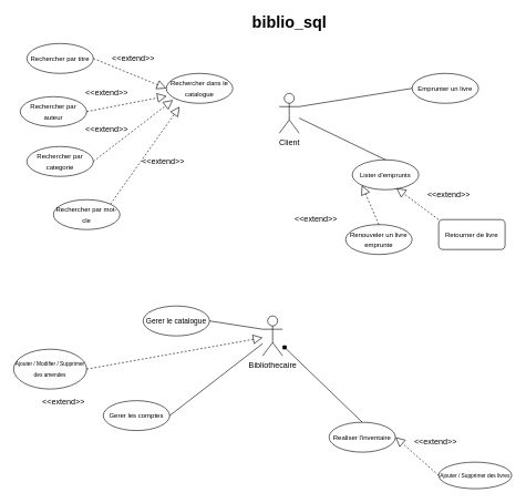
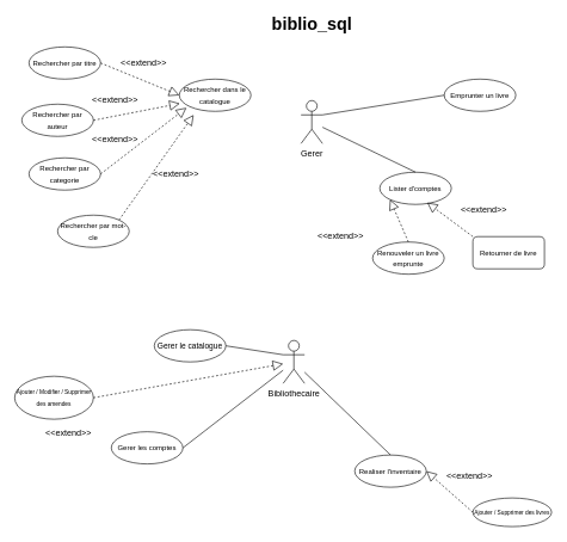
  <mxCell id="0" />
  <mxCell id="1" parent="0" />
- <mxCell id="2" value="Client" style="shape=umlActor;verticalLabelPosition=bottom;verticalAlign=top;html=1;" parent="1" vertex="1"><mxGeometry x="420" y="140" width="30" height="60" as="geometry" /></mxCell>
+ <mxCell id="2" value="Gerer" style="shape=umlActor;verticalLabelPosition=bottom;verticalAlign=top;html=1;" parent="1" vertex="1"><mxGeometry x="420" y="140" width="30" height="60" as="geometry" /></mxCell>
  <mxCell id="3" value="Bibliothecaire" style="shape=umlActor;verticalLabelPosition=bottom;verticalAlign=top;html=1;" parent="1" vertex="1"><mxGeometry x="395" y="475" width="30" height="60" as="geometry" /></mxCell>
  <mxCell id="4" value="biblio_sql" style="text;align=center;fontStyle=1;verticalAlign=middle;spacingLeft=3;spacingRight=3;strokeColor=none;rotatable=0;points=[[0,0.5],[1,0.5]];portConstraint=eastwest;html=1;fontSize=24;" parent="1" vertex="1"><mxGeometry x="367.5" y="20" width="135" height="26" as="geometry" /></mxCell>
  <mxCell id="5" value="&lt;p style=&quot;line-height: 120%;&quot;&gt;&lt;font style=&quot;font-size: 10px;&quot;&gt;Gerer les comptes&lt;/font&gt;&lt;/p&gt;" style="ellipse;whiteSpace=wrap;html=1;" parent="1" vertex="1"><mxGeometry x="155" y="602.5" width="100" height="45" as="geometry" /></mxCell>
  <mxCell id="6" value="&lt;p style=&quot;line-height: 120%;&quot;&gt;&lt;font style=&quot;font-size: 10px;&quot;&gt;Rechercher dans le catalogue&lt;/font&gt;&lt;/p&gt;" style="ellipse;whiteSpace=wrap;html=1;" parent="1" vertex="1"><mxGeometry x="250" y="110" width="100" height="45" as="geometry" /></mxCell>
  <mxCell id="7" value="&lt;p style=&quot;line-height: 120%;&quot;&gt;&lt;span style=&quot;font-size: 11px;&quot;&gt;Gerer le catalogue&lt;/span&gt;&lt;/p&gt;" style="ellipse;whiteSpace=wrap;html=1;" parent="1" vertex="1"><mxGeometry x="215" y="460" width="100" height="45" as="geometry" /></mxCell>
  <mxCell id="8" value="&lt;p style=&quot;line-height: 120%;&quot;&gt;&lt;font style=&quot;font-size: 10px;&quot;&gt;Realiser l'inventaire&lt;/font&gt;&lt;/p&gt;" style="ellipse;whiteSpace=wrap;html=1;" parent="1" vertex="1"><mxGeometry x="495" y="635" width="100" height="45" as="geometry" /></mxCell>
  <mxCell id="9" value="" style="endArrow=none;html=1;rounded=0;entryX=0;entryY=0.333;entryDx=0;entryDy=0;entryPerimeter=0;exitX=1;exitY=0.5;exitDx=0;exitDy=0;" parent="1" source="7" target="3" edge="1"><mxGeometry width="50" height="50" relative="1" as="geometry"><mxPoint x="375" y="585" as="sourcePoint" /><mxPoint x="425" y="535" as="targetPoint" /></mxGeometry></mxCell>
  <mxCell id="10" value="" style="endArrow=none;html=1;rounded=0;exitX=1;exitY=0.5;exitDx=0;exitDy=0;" parent="1" source="5" target="3" edge="1"><mxGeometry width="50" height="50" relative="1" as="geometry"><mxPoint x="375" y="585" as="sourcePoint" /><mxPoint x="425" y="535" as="targetPoint" /></mxGeometry></mxCell>
- <mxCell id="11" value="" style="endArrow=diamond;html=1;rounded=0;exitX=0.5;exitY=0;exitDx=0;exitDy=0;" parent="1" source="8" target="3" edge="1"><mxGeometry width="50" height="50" relative="1" as="geometry"><mxPoint x="375" y="585" as="sourcePoint" /><mxPoint x="425" y="535" as="targetPoint" /></mxGeometry></mxCell>
+ <mxCell id="11" value="" style="endArrow=none;html=1;rounded=0;exitX=0.5;exitY=0;exitDx=0;exitDy=0;" parent="1" source="8" target="3" edge="1"><mxGeometry width="50" height="50" relative="1" as="geometry"><mxPoint x="375" y="585" as="sourcePoint" /><mxPoint x="425" y="535" as="targetPoint" /></mxGeometry></mxCell>
  <mxCell id="12" value="&lt;p style=&quot;line-height: 120%;&quot;&gt;&lt;font style=&quot;font-size: 10px;&quot;&gt;Rechercher par titre&lt;/font&gt;&lt;/p&gt;" style="ellipse;whiteSpace=wrap;html=1;" parent="1" vertex="1"><mxGeometry x="40" y="65" width="100" height="45" as="geometry" /></mxCell>
  <mxCell id="13" value="&lt;p style=&quot;line-height: 120%;&quot;&gt;&lt;font style=&quot;font-size: 10px;&quot;&gt;Rechercher par auteur&lt;/font&gt;&lt;/p&gt;" style="ellipse;whiteSpace=wrap;html=1;" parent="1" vertex="1"><mxGeometry x="30" y="145" width="100" height="45" as="geometry" /></mxCell>
  <mxCell id="14" value="&lt;p style=&quot;line-height: 120%;&quot;&gt;&lt;font style=&quot;font-size: 10px;&quot;&gt;Rechercher par categorie&lt;/font&gt;&lt;/p&gt;" style="ellipse;whiteSpace=wrap;html=1;" parent="1" vertex="1"><mxGeometry x="40" y="220" width="100" height="45" as="geometry" /></mxCell>
  <mxCell id="15" value="&lt;p style=&quot;line-height: 120%;&quot;&gt;&lt;font style=&quot;font-size: 10px;&quot;&gt;Rechercher par mot-cle&lt;/font&gt;&lt;/p&gt;" style="ellipse;whiteSpace=wrap;html=1;" parent="1" vertex="1"><mxGeometry x="80" y="300" width="100" height="45" as="geometry" /></mxCell>
  <mxCell id="16" value="&lt;p style=&quot;line-height: 120%;&quot;&gt;&lt;font style=&quot;font-size: 8px;&quot;&gt;Ajouter / Modifier / Supprimer des amendes&lt;/font&gt;&lt;/p&gt;" style="ellipse;whiteSpace=wrap;html=1;" parent="1" vertex="1"><mxGeometry x="20" y="525" width="110" height="60" as="geometry" /></mxCell>
  <mxCell id="17" value="&lt;p style=&quot;line-height: 120%;&quot;&gt;&lt;font style=&quot;font-size: 8px;&quot;&gt;Ajouter / Supprimer des livres&lt;/font&gt;&lt;/p&gt;" style="ellipse;whiteSpace=wrap;html=1;" parent="1" vertex="1"><mxGeometry x="660" y="695" width="110" height="40" as="geometry" /></mxCell>
  <mxCell id="18" value="&lt;p style=&quot;line-height: 120%;&quot;&gt;&lt;font style=&quot;font-size: 10px;&quot;&gt;Emprunter un livre&lt;/font&gt;&lt;/p&gt;" style="ellipse;whiteSpace=wrap;html=1;" parent="1" vertex="1"><mxGeometry x="620" y="110" width="100" height="45" as="geometry" /></mxCell>
  <mxCell id="19" value="" style="endArrow=none;html=1;rounded=0;entryX=1;entryY=0.333;entryDx=0;entryDy=0;entryPerimeter=0;exitX=0;exitY=0.5;exitDx=0;exitDy=0;" parent="1" source="18" target="2" edge="1"><mxGeometry width="50" height="50" relative="1" as="geometry"><mxPoint x="360" y="340" as="sourcePoint" /><mxPoint x="410" y="290" as="targetPoint" /></mxGeometry></mxCell>
- <mxCell id="20" value="&lt;p style=&quot;line-height: 120%;&quot;&gt;&lt;font style=&quot;font-size: 10px;&quot;&gt;Lister d'emprunts&lt;/font&gt;&lt;/p&gt;" style="ellipse;whiteSpace=wrap;html=1;" parent="1" vertex="1"><mxGeometry x="530" y="240" width="100" height="45" as="geometry" /></mxCell>
+ <mxCell id="20" value="&lt;p style=&quot;line-height: 120%;&quot;&gt;&lt;font style=&quot;font-size: 10px;&quot;&gt;Lister d'comptes&lt;/font&gt;&lt;/p&gt;" style="ellipse;whiteSpace=wrap;html=1;" parent="1" vertex="1"><mxGeometry x="530" y="240" width="100" height="45" as="geometry" /></mxCell>
  <mxCell id="21" value="&lt;p style=&quot;line-height: 120%;&quot;&gt;&lt;font style=&quot;font-size: 10px;&quot;&gt;Retourner de livre&lt;/font&gt;&lt;/p&gt;" style="whiteSpace=wrap;html=1;rounded=1;" parent="1" vertex="1"><mxGeometry x="660" y="330" width="100" height="45" as="geometry" /></mxCell>
  <mxCell id="22" value="&lt;p style=&quot;line-height: 120%;&quot;&gt;&lt;font style=&quot;font-size: 10px;&quot;&gt;Renouveler un livre emprunte&lt;/font&gt;&lt;/p&gt;" style="ellipse;whiteSpace=wrap;html=1;" parent="1" vertex="1"><mxGeometry x="520" y="337.5" width="100" height="45" as="geometry" /></mxCell>
  <mxCell id="23" value="" style="endArrow=none;html=1;rounded=0;exitX=0.5;exitY=0;exitDx=0;exitDy=0;" parent="1" source="20" target="2" edge="1"><mxGeometry width="50" height="50" relative="1" as="geometry"><mxPoint x="520" y="430" as="sourcePoint" /><mxPoint x="570" y="380" as="targetPoint" /></mxGeometry></mxCell>
  <mxCell id="24" value="&amp;lt;&amp;lt;extend&amp;gt;&amp;gt;" style="text;html=1;align=center;verticalAlign=middle;resizable=0;points=[];autosize=1;strokeColor=none;fillColor=none;" parent="1" vertex="1"><mxGeometry x="155" y="72.5" width="90" height="30" as="geometry" /></mxCell>
  <mxCell id="25" value="&amp;lt;&amp;lt;extend&amp;gt;&amp;gt;" style="text;html=1;align=center;verticalAlign=middle;resizable=0;points=[];autosize=1;strokeColor=none;fillColor=none;" parent="1" vertex="1"><mxGeometry x="115" y="125" width="90" height="30" as="geometry" /></mxCell>
  <mxCell id="26" value="&amp;lt;&amp;lt;extend&amp;gt;&amp;gt;" style="text;html=1;align=center;verticalAlign=middle;resizable=0;points=[];autosize=1;strokeColor=none;fillColor=none;" parent="1" vertex="1"><mxGeometry x="115" y="180" width="90" height="30" as="geometry" /></mxCell>
  <mxCell id="27" value="&amp;lt;&amp;lt;extend&amp;gt;&amp;gt;" style="text;html=1;align=center;verticalAlign=middle;resizable=0;points=[];autosize=1;strokeColor=none;fillColor=none;" parent="1" vertex="1"><mxGeometry x="200" y="227.5" width="90" height="30" as="geometry" /></mxCell>
  <mxCell id="28" value="&amp;lt;&amp;lt;extend&amp;gt;&amp;gt;" style="text;html=1;align=center;verticalAlign=middle;resizable=0;points=[];autosize=1;strokeColor=none;fillColor=none;" parent="1" vertex="1"><mxGeometry x="430" y="315" width="90" height="30" as="geometry" /></mxCell>
  <mxCell id="29" value="&amp;lt;&amp;lt;extend&amp;gt;&amp;gt;" style="text;html=1;align=center;verticalAlign=middle;resizable=0;points=[];autosize=1;strokeColor=none;fillColor=none;" parent="1" vertex="1"><mxGeometry x="630" y="277.5" width="90" height="30" as="geometry" /></mxCell>
  <mxCell id="30" value="&amp;lt;&amp;lt;extend&amp;gt;&amp;gt;" style="text;html=1;align=center;verticalAlign=middle;resizable=0;points=[];autosize=1;strokeColor=none;fillColor=none;" parent="1" vertex="1"><mxGeometry x="50" y="590" width="90" height="30" as="geometry" /></mxCell>
  <mxCell id="31" value="" style="endArrow=block;dashed=1;endFill=0;endSize=12;html=1;rounded=0;entryX=0;entryY=0.5;entryDx=0;entryDy=0;exitX=1;exitY=0.5;exitDx=0;exitDy=0;" parent="1" source="12" target="6" edge="1"><mxGeometry width="160" relative="1" as="geometry"><mxPoint x="460" y="270" as="sourcePoint" /><mxPoint x="620" y="270" as="targetPoint" /></mxGeometry></mxCell>
  <mxCell id="32" value="" style="endArrow=block;dashed=1;endFill=0;endSize=12;html=1;rounded=0;entryX=0.007;entryY=0.757;entryDx=0;entryDy=0;exitX=1;exitY=0.5;exitDx=0;exitDy=0;entryPerimeter=0;" parent="1" source="13" target="6" edge="1"><mxGeometry width="160" relative="1" as="geometry"><mxPoint x="150" y="98" as="sourcePoint" /><mxPoint x="260" y="143" as="targetPoint" /></mxGeometry></mxCell>
  <mxCell id="33" value="" style="endArrow=block;dashed=1;endFill=0;endSize=12;html=1;rounded=0;exitX=1;exitY=0.5;exitDx=0;exitDy=0;" parent="1" source="14" edge="1"><mxGeometry width="160" relative="1" as="geometry"><mxPoint x="160" y="108" as="sourcePoint" /><mxPoint x="260" y="150" as="targetPoint" /></mxGeometry></mxCell>
  <mxCell id="34" value="" style="endArrow=block;dashed=1;endFill=0;endSize=12;html=1;rounded=0;exitX=1;exitY=0;exitDx=0;exitDy=0;" parent="1" source="15" edge="1"><mxGeometry width="160" relative="1" as="geometry"><mxPoint x="170" y="118" as="sourcePoint" /><mxPoint x="270" y="160" as="targetPoint" /></mxGeometry></mxCell>
  <mxCell id="35" value="" style="endArrow=block;dashed=1;endFill=0;endSize=12;html=1;rounded=0;exitX=0.5;exitY=0;exitDx=0;exitDy=0;entryX=0;entryY=1;entryDx=0;entryDy=0;" parent="1" source="22" target="20" edge="1"><mxGeometry width="160" relative="1" as="geometry"><mxPoint x="176" y="317" as="sourcePoint" /><mxPoint x="280" y="170" as="targetPoint" /></mxGeometry></mxCell>
  <mxCell id="36" value="" style="endArrow=block;dashed=1;endFill=0;endSize=12;html=1;rounded=0;exitX=0;exitY=0;exitDx=0;exitDy=0;entryX=0.662;entryY=0.945;entryDx=0;entryDy=0;entryPerimeter=0;" parent="1" source="21" target="20" edge="1"><mxGeometry width="160" relative="1" as="geometry"><mxPoint x="355" y="350" as="sourcePoint" /><mxPoint x="374" y="313" as="targetPoint" /></mxGeometry></mxCell>
  <mxCell id="37" value="&amp;lt;&amp;lt;extend&amp;gt;&amp;gt;" style="text;html=1;align=center;verticalAlign=middle;resizable=0;points=[];autosize=1;strokeColor=none;fillColor=none;" parent="1" vertex="1"><mxGeometry x="610" y="650" width="90" height="30" as="geometry" /></mxCell>
  <mxCell id="38" value="" style="endArrow=block;dashed=1;endFill=0;endSize=12;html=1;rounded=0;exitX=1;exitY=0.5;exitDx=0;exitDy=0;" parent="1" source="16" target="3" edge="1"><mxGeometry width="160" relative="1" as="geometry"><mxPoint x="355" y="350" as="sourcePoint" /><mxPoint x="374" y="313" as="targetPoint" /></mxGeometry></mxCell>
  <mxCell id="39" value="" style="endArrow=block;dashed=1;endFill=0;endSize=12;html=1;rounded=0;exitX=0;exitY=0.5;exitDx=0;exitDy=0;entryX=1;entryY=0.5;entryDx=0;entryDy=0;" parent="1" source="17" target="8" edge="1"><mxGeometry width="160" relative="1" as="geometry"><mxPoint x="365" y="360" as="sourcePoint" /><mxPoint x="384" y="323" as="targetPoint" /></mxGeometry></mxCell>
